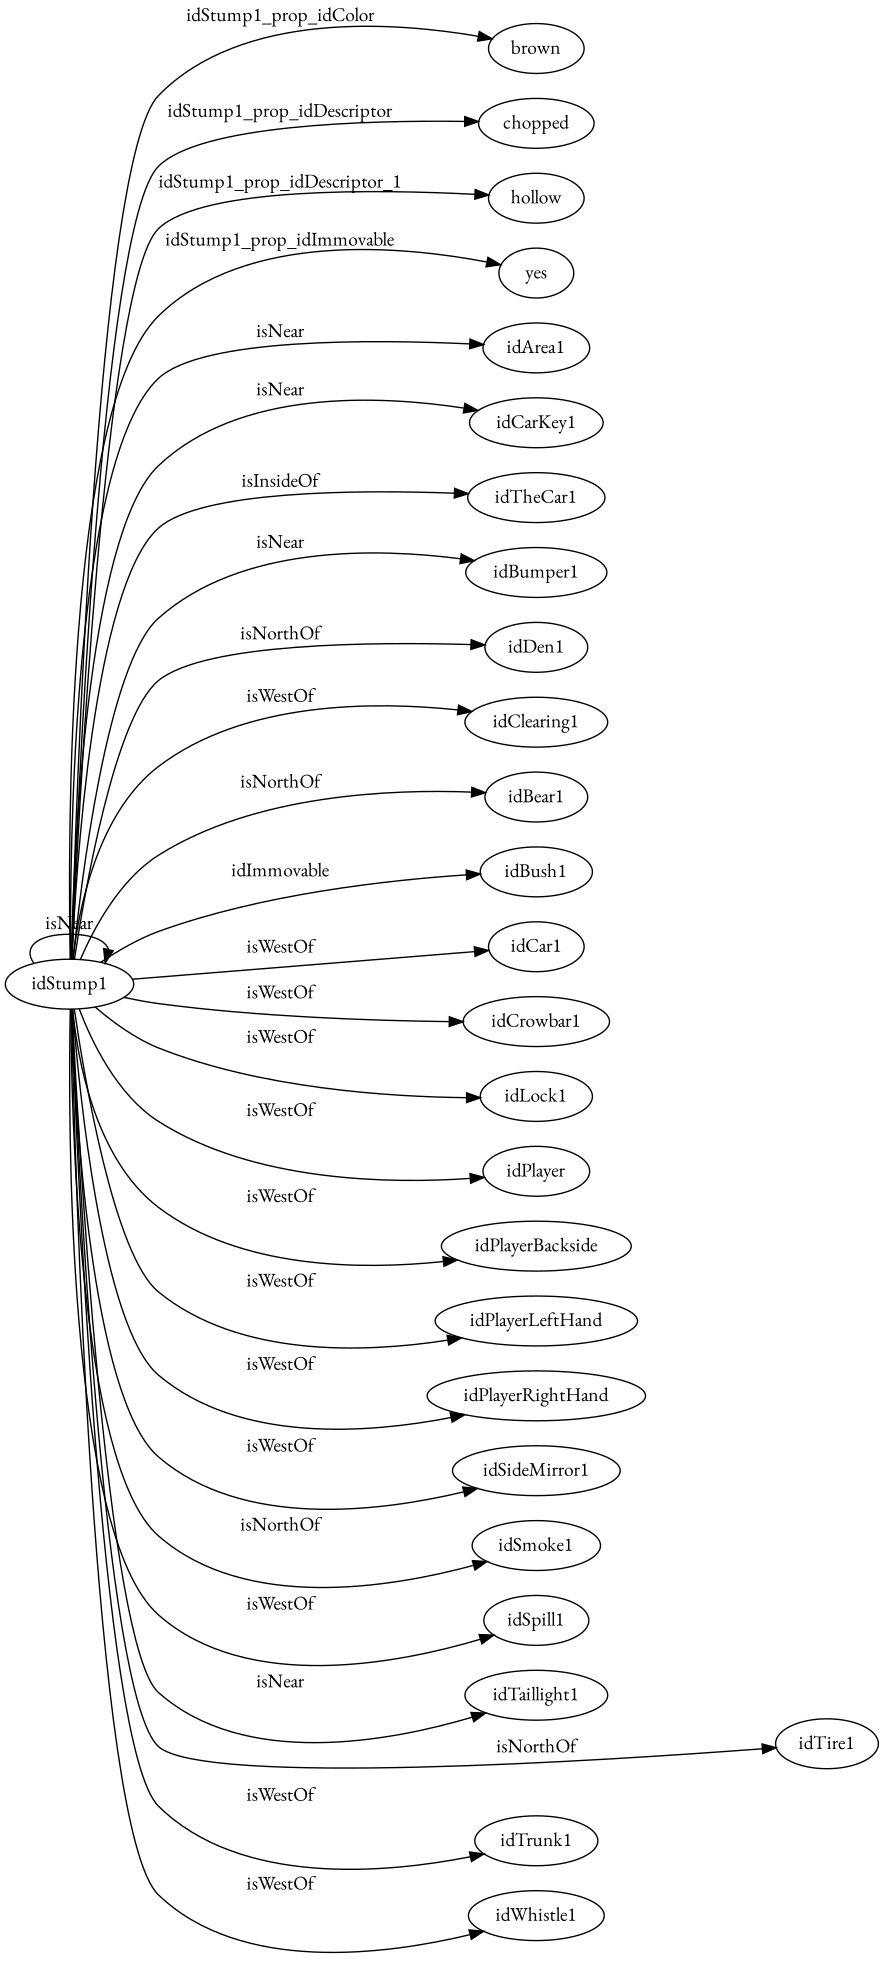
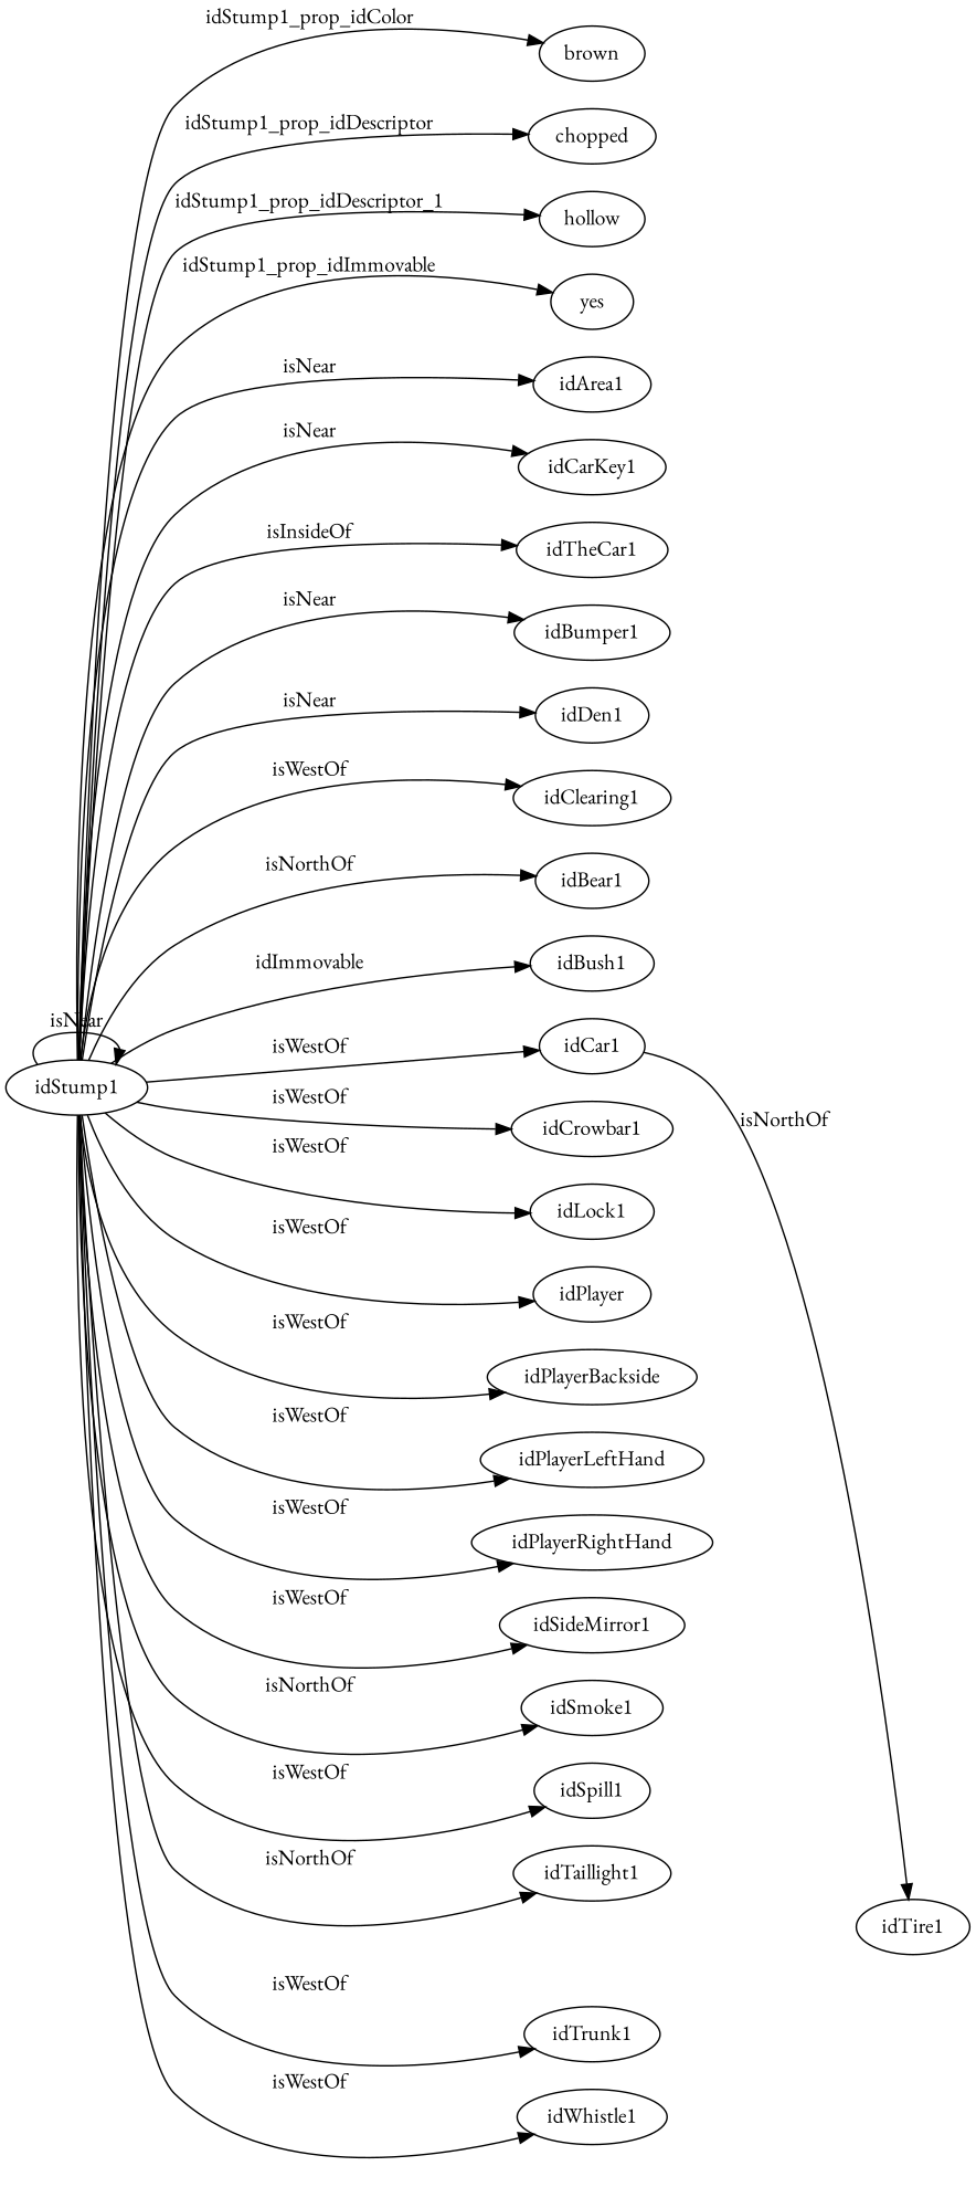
  digraph {
    fontname="EB Garamond"
    rankdir=LR
    node [fontname="EB Garamond" node_type=entity_node]
    edge [edge_type=relationship fontname="EB Garamond"]
    idStump1
    brown [node_type=property_node]
    chopped [node_type=property_node]
    hollow [node_type=property_node]
    yes [node_type=property_node]
    idArea1
    idCarKey1
    idTheCar1
    idBumper1
    idDen1
    idClearing1
    idBear1
    idBush1
    idCar1
    idCrowbar1
    idLock1
    idPlayer
    idPlayerBackside
    idPlayerLeftHand
    idPlayerRightHand
    idSideMirror1
    idSmoke1
    idSpill1
    idTaillight1
    idTire1
    idTrunk1
    idWhistle1
    idStump1 -> idStump1 [label=isNear]
    idStump1 -> brown [edge_type=property label=idStump1_prop_idColor]
    idStump1 -> chopped [edge_type=property label=idStump1_prop_idDescriptor]
    idStump1 -> hollow [edge_type=property label=idStump1_prop_idDescriptor_1]
    idStump1 -> yes [edge_type=property label=idStump1_prop_idImmovable]
    idStump1 -> idArea1 [label=isNear]
    idStump1 -> idCarKey1 [label=isNear]
    idStump1 -> idTheCar1 [label=isInsideOf]
    idStump1 -> idBumper1 [label=isNear]
-   idStump1 -> idDen1 [label=isNorthOf]
+   idStump1 -> idDen1 [label=isNear]
    idStump1 -> idClearing1 [label=isWestOf]
    idStump1 -> idBear1 [label=isNorthOf]
    idStump1 -> idBush1 [label=idImmovable]
    idStump1 -> idCar1 [label=isWestOf]
    idStump1 -> idCrowbar1 [label=isWestOf]
    idStump1 -> idLock1 [label=isWestOf]
    idStump1 -> idPlayer [label=isWestOf]
    idStump1 -> idPlayerBackside [label=isWestOf]
    idStump1 -> idPlayerLeftHand [label=isWestOf]
    idStump1 -> idPlayerRightHand [label=isWestOf]
    idStump1 -> idSideMirror1 [label=isWestOf]
    idStump1 -> idSmoke1 [label=isNorthOf]
    idStump1 -> idSpill1 [label=isWestOf]
-   idStump1 -> idTaillight1 [label=isNear]
-   idStump1 -> idTire1 [label=isNorthOf]
+   idStump1 -> idTaillight1 [label=isNorthOf]
+   idCar1 -> idTire1 [label=isNorthOf]
    idStump1 -> idTrunk1 [label=isWestOf]
    idStump1 -> idWhistle1 [label=isWestOf]
  }
